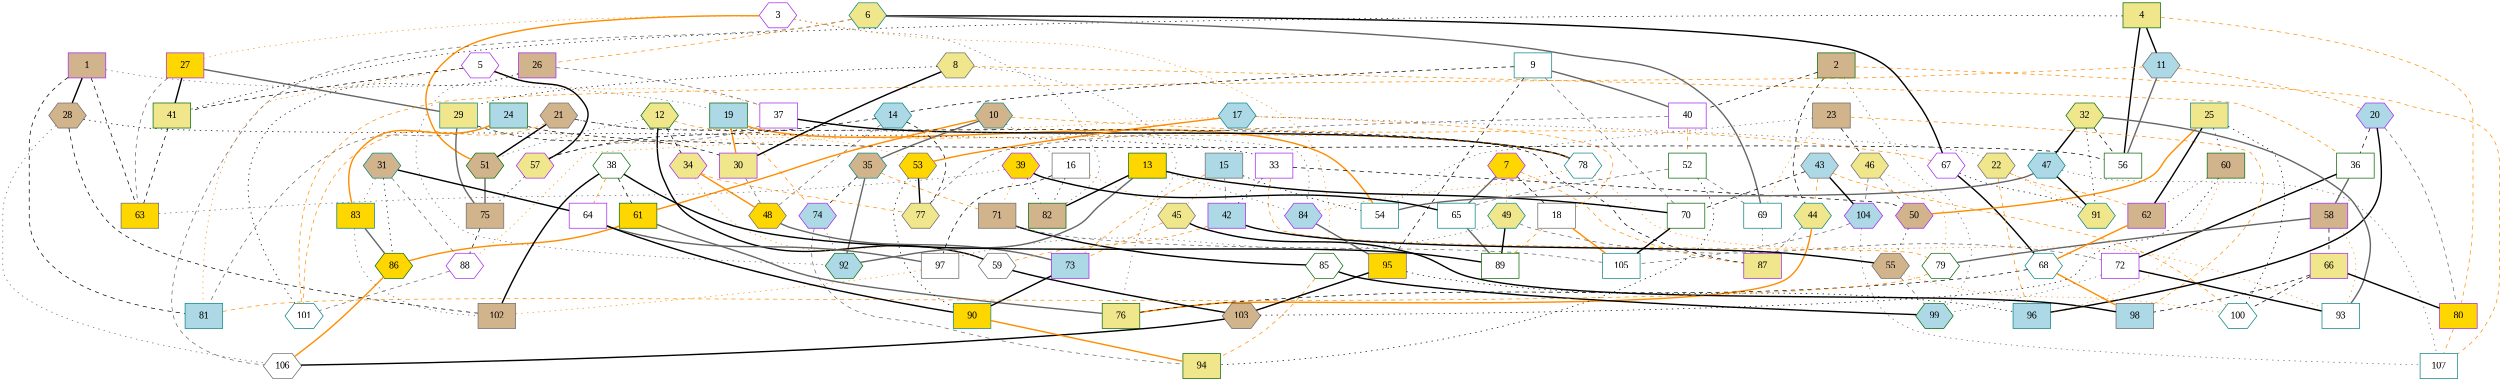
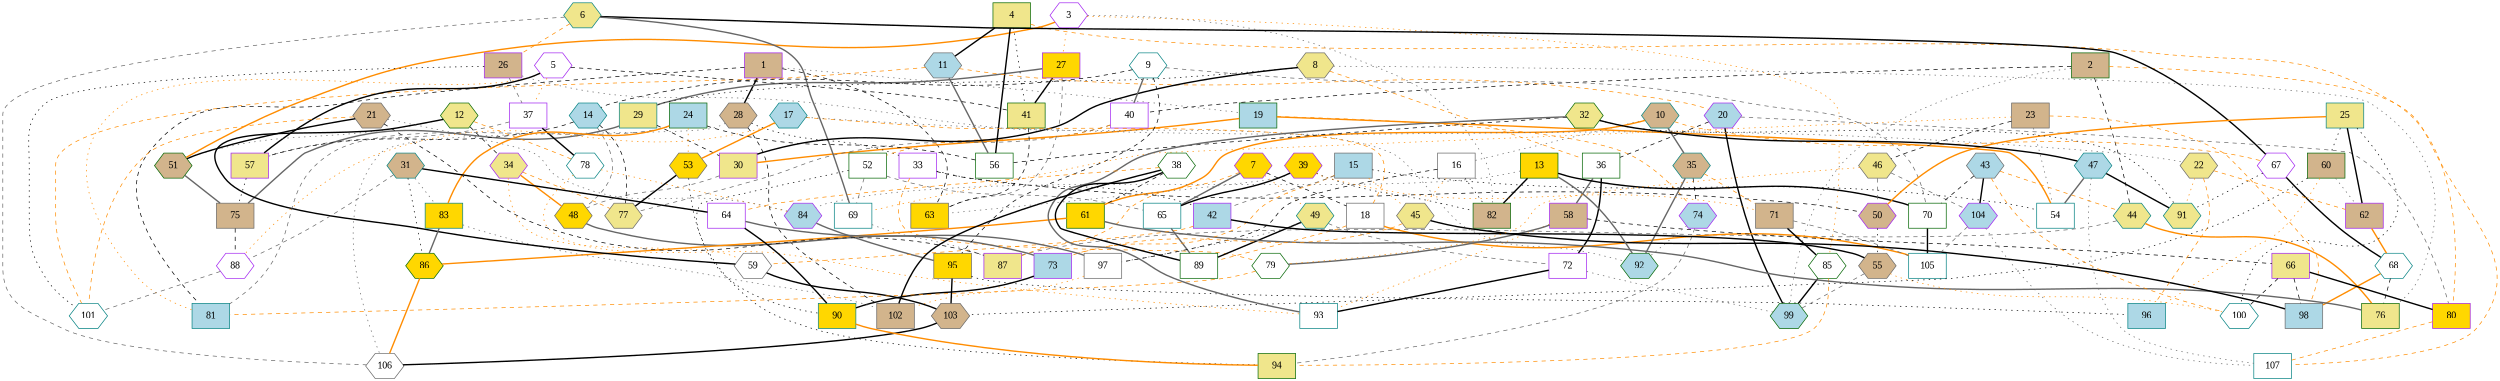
  graph {
    fontname="Liberation Serif"
    node [color=purple fillcolor=white fontname="Liberation Serif" shape=box style=filled]
    edge [color=black fontname="Liberation Serif" style=dashed]
    1 [fillcolor=tan]
    19 [color=darkgreen fillcolor=lightblue]
    28 [color=gray40 fillcolor=tan shape=hexagon]
    63 [color=gray40 fillcolor=gold]
    81 [color=teal fillcolor=lightblue]
    30 [fillcolor=khaki]
    54 [color=teal]
    74 [fillcolor=lightblue shape=hexagon]
    106 [color=gray40 shape=hexagon]
    33
    102 [color=gray40 fillcolor=tan]
    2 [color=darkgreen fillcolor=tan]
    40
    44 [color=teal fillcolor=khaki shape=hexagon]
    99 [color=darkgreen fillcolor=lightblue shape=hexagon]
    107 [color=teal]
    77 [color=gray40 fillcolor=khaki shape=hexagon]
    52 [color=darkgreen]
    87 [fillcolor=khaki]
    76 [color=darkgreen fillcolor=khaki]
    3 [shape=hexagon]
    27 [fillcolor=gold]
    51 [color=darkgreen fillcolor=tan shape=hexagon]
    82 [color=darkgreen fillcolor=tan]
    85 [color=darkgreen shape=hexagon]
    41 [color=darkgreen fillcolor=khaki]
    29 [color=teal fillcolor=khaki]
    75 [color=gray40 fillcolor=tan]
    94 [color=darkgreen fillcolor=khaki]
    4 [color=darkgreen fillcolor=khaki]
    11 [color=gray40 fillcolor=lightblue shape=hexagon]
    56 [color=darkgreen]
    80 [fillcolor=gold]
    20 [fillcolor=lightblue shape=hexagon]
    101 [color=teal shape=hexagon]
    5 [shape=hexagon]
    37
-   57 [fillcolor=khaki shape=hexagon]
+   57 [fillcolor=khaki]
    78 [color=teal shape=hexagon]
    6 [color=teal fillcolor=khaki shape=hexagon]
    26 [fillcolor=tan]
    67 [shape=hexagon]
    69 [color=teal]
    92 [color=darkgreen fillcolor=lightblue shape=hexagon]
    91 [color=teal fillcolor=khaki shape=hexagon]
    68 [color=teal shape=hexagon]
    7 [fillcolor=gold shape=hexagon]
    18 [color=gray40]
    49 [color=teal fillcolor=khaki shape=hexagon]
    65 [color=teal]
    89 [color=darkgreen]
    105 [color=teal]
    97 [color=gray40]
    72
    8 [color=gray40 fillcolor=khaki shape=hexagon]
    36 [color=darkgreen]
    48 [color=gray40 fillcolor=gold shape=hexagon]
    58 [fillcolor=tan]
-   9 [color=teal]
+   9 [color=teal shape=hexagon]
    14 [color=teal fillcolor=lightblue shape=hexagon]
    70 [color=darkgreen]
    95 [color=gray40 fillcolor=gold]
    96 [color=teal fillcolor=lightblue]
    103 [color=gray40 fillcolor=tan shape=hexagon]
    10 [color=teal fillcolor=tan shape=hexagon]
    16 [color=gray40]
    35 [color=teal fillcolor=tan shape=hexagon]
    61 [color=darkgreen fillcolor=gold]
    45 [color=gray40 fillcolor=khaki shape=hexagon]
    71 [color=gray40 fillcolor=tan]
    86 [color=darkgreen fillcolor=gold shape=hexagon]
    12 [color=darkgreen fillcolor=khaki shape=hexagon]
    34 [fillcolor=khaki shape=hexagon]
    59 [color=gray40 shape=hexagon]
    84 [fillcolor=lightblue shape=hexagon]
    93 [color=teal]
    13 [color=darkgreen fillcolor=gold]
    73 [fillcolor=lightblue]
    15 [color=gray40 fillcolor=lightblue]
    42 [fillcolor=lightblue]
    55 [color=gray40 fillcolor=tan shape=hexagon]
    98 [color=gray40 fillcolor=lightblue]
    90 [color=teal fillcolor=gold]
    17 [color=teal fillcolor=lightblue shape=hexagon]
    22 [color=gray40 fillcolor=khaki shape=hexagon]
    53 [color=gray40 fillcolor=gold shape=hexagon]
    88 [shape=hexagon]
    62 [fillcolor=tan]
    21 [color=gray40 fillcolor=tan shape=hexagon]
    23 [color=gray40 fillcolor=tan]
    46 [color=gray40 fillcolor=khaki shape=hexagon]
    50 [fillcolor=tan shape=hexagon]
    79 [color=darkgreen shape=hexagon]
    104 [fillcolor=lightblue shape=hexagon]
    24 [color=darkgreen fillcolor=lightblue]
    83 [color=teal fillcolor=gold]
    25 [color=teal fillcolor=khaki]
    60 [color=darkgreen fillcolor=tan]
    100 [color=teal shape=hexagon]
    31 [color=teal fillcolor=tan shape=hexagon]
    64
    32 [color=darkgreen fillcolor=khaki shape=hexagon]
    47 [color=teal fillcolor=lightblue shape=hexagon]
    66 [fillcolor=khaki]
    38 [color=darkgreen shape=hexagon]
    39 [fillcolor=gold shape=hexagon]
    43 [color=gray40 fillcolor=lightblue shape=hexagon]
    1 -- 19 [color=gray40 style=dotted]
    1 -- 28 [style=bold]
    1 -- 63
    1 -- 81
    19 -- 30 [color=darkorange style=bold]
    19 -- 54 [color=darkorange style=bold]
    19 -- 74 [color=darkorange]
    28 -- 106 [color=gray40 style=dotted]
    28 -- 33 [style=dotted]
    28 -- 102
    30 -- 48 [color=gray40]
    74 -- 94 [color=gray40]
    74 -- 92 [color=gray40 style=dotted]
    33 -- 42 [style=dotted]
    33 -- 50
    33 -- 79 [color=darkorange]
    2 -- 40
    2 -- 44
    2 -- 99 [color=gray40 style=dotted]
    2 -- 107 [color=darkorange]
    40 -- 77 [color=gray40]
    40 -- 52 [color=darkorange]
    44 -- 87 [color=gray40]
    44 -- 76 [color=darkorange style=bold]
    52 -- 94 [style=dotted]
    52 -- 69 [color=gray40]
    52 -- 65 [color=gray40]
    3 -- 27 [color=darkorange style=dotted]
    3 -- 51 [color=darkorange style=bold]
    3 -- 82 [color=gray40 style=dotted]
    3 -- 85 [color=darkorange style=dotted]
    27 -- 63 [color=gray40]
    27 -- 41 [style=bold]
    27 -- 29 [color=gray40 style=bold]
    51 -- 75 [color=gray40 style=bold]
    85 -- 99 [style=bold]
    85 -- 94 [color=darkorange]
    41 -- 63
    29 -- 30
    29 -- 75 [color=gray40 style=bold]
    75 -- 88
    4 -- 41 [style=dotted]
    4 -- 11 [style=bold]
    4 -- 56 [style=bold]
    4 -- 80 [color=darkorange]
    11 -- 56 [color=gray40 style=bold]
    11 -- 20 [color=darkorange]
    11 -- 101 [color=darkorange]
    80 -- 107 [color=darkorange]
    20 -- 80 [color=gray40]
    20 -- 36
-   20 -- 96 [style=bold]
+   20 -- 99 [style=bold]
    5 -- 81 [color=darkorange style=dotted]
    5 -- 41
    5 -- 37 [color=darkorange style=dotted]
    5 -- 57 [style=bold]
    37 -- 57 [color=gray40]
    37 -- 78 [style=bold]
    57 -- 75 [style=dotted]
    78 -- 84 [color=darkorange style=dotted]
    78 -- 93 [color=darkorange style=dotted]
    6 -- 106 [color=gray40]
    6 -- 26 [color=darkorange]
    6 -- 67 [style=bold]
    6 -- 69 [color=gray40 style=bold]
    26 -- 101 [style=dotted]
    26 -- 37 [color=gray40]
    26 -- 92 [color=gray40 style=dotted]
    67 -- 91 [style=dotted]
    67 -- 68 [style=bold]
    69 -- 87 [color=gray40 style=dotted]
    68 -- 76
    68 -- 98 [color=darkorange style=bold]
    7 -- 87 [color=darkorange]
    7 -- 18
    7 -- 49 [color=darkorange style=dotted]
    7 -- 65 [color=gray40 style=bold]
    18 -- 89 [color=darkorange]
    18 -- 105 [color=darkorange style=bold]
    49 -- 89 [style=bold]
    49 -- 97 [color=gray40 style=dotted]
    49 -- 72 [color=gray40]
    65 -- 89 [color=gray40 style=bold]
    97 -- 102 [color=darkorange style=dotted]
    72 -- 99 [color=gray40 style=dotted]
    72 -- 93 [style=bold]
    8 -- 30 [style=bold]
    8 -- 76 [color=gray40 style=dotted]
    8 -- 29 [style=dotted]
    8 -- 36 [color=darkorange]
    36 -- 72 [style=bold]
    36 -- 58 [color=gray40 style=bold]
    48 -- 73 [color=gray40 style=bold]
    58 -- 93 [color=darkorange style=dotted]
    58 -- 79 [color=gray40 style=bold]
    58 -- 66
    9 -- 40 [color=gray40 style=bold]
    9 -- 14
    9 -- 70 [color=gray40]
    9 -- 95
    14 -- 77
    14 -- 57
    14 -- 48 [color=gray40]
    70 -- 105 [style=bold]
    95 -- 96 [style=dotted]
    95 -- 103 [style=bold]
    103 -- 106 [style=bold]
    10 -- 67 [color=darkorange]
    10 -- 16 [color=gray40 style=dotted]
    10 -- 35 [color=gray40 style=bold]
    10 -- 61 [color=darkorange style=bold]
    16 -- 82 [style=dotted]
    16 -- 97
    16 -- 45 [color=darkorange style=dotted]
    35 -- 74
    35 -- 92 [color=gray40 style=bold]
    35 -- 71 [color=darkorange]
    61 -- 76 [color=gray40 style=bold]
    61 -- 86 [color=darkorange style=bold]
    45 -- 73 [color=darkorange]
    45 -- 98 [style=bold]
    71 -- 85 [style=bold]
    71 -- 105 [color=gray40]
    86 -- 106 [color=darkorange style=bold]
    12 -- 51 [color=gray40 style=dotted]
    12 -- 78 [color=darkorange]
    12 -- 34
    12 -- 59 [style=bold]
    34 -- 77 [color=darkorange]
    34 -- 48 [color=darkorange style=bold]
    34 -- 59 [color=darkorange style=dotted]
    59 -- 103 [style=bold]
    84 -- 95 [color=gray40 style=bold]
    13 -- 82 [style=bold]
    13 -- 92 [color=gray40 style=bold]
    13 -- 70 [style=bold]
    13 -- 84 [color=gray40 style=dotted]
    73 -- 90 [style=bold]
    15 -- 54 [style=dotted]
    15 -- 45 [color=darkorange style=dotted]
    15 -- 73 [color=darkorange]
    15 -- 42 [color=gray40]
    42 -- 59 [color=darkorange]
    42 -- 55 [style=bold]
    55 -- 99 [color=gray40]
    55 -- 100 [color=darkorange style=dotted]
    90 -- 94 [color=darkorange style=bold]
    17 -- 18 [color=darkorange]
    17 -- 22 [color=gray40 style=dotted]
    17 -- 53 [color=darkorange style=bold]
    17 -- 88 [color=darkorange style=dotted]
    22 -- 91 [color=darkorange style=dotted]
    22 -- 96 [color=darkorange]
    22 -- 62 [color=darkorange]
    53 -- 77 [style=bold]
    53 -- 90 [style=dotted]
    88 -- 101 [color=gray40]
    62 -- 68 [color=darkorange style=bold]
    21 -- 87
    21 -- 51 [style=bold]
    21 -- 101 [color=darkorange]
    21 -- 84 [color=gray40 style=dotted]
    23 -- 54 [color=gray40 style=dotted]
    23 -- 69 [color=darkorange style=dotted]
    23 -- 98 [color=darkorange]
    23 -- 46
    46 -- 50 [color=gray40]
    46 -- 79 [color=darkorange style=dotted]
    46 -- 104 [color=gray40]
    50 -- 55 [style=dotted]
    79 -- 81 [color=darkorange]
    104 -- 107 [color=gray40 style=dotted]
    104 -- 105 [color=gray40]
    24 -- 81 [color=gray40]
    24 -- 56
    24 -- 53 [color=darkorange style=dotted]
    24 -- 83 [color=darkorange style=bold]
    83 -- 102 [color=gray40 style=dotted]
    83 -- 86 [color=gray40 style=bold]
    25 -- 62 [style=bold]
    25 -- 50 [color=darkorange style=bold]
    25 -- 60 [style=dotted]
    25 -- 100 [style=dotted]
    60 -- 96 [color=darkorange style=dotted]
    60 -- 103 [style=dotted]
    60 -- 62 [color=gray40 style=dotted]
    31 -- 86 [style=dotted]
    31 -- 88 [color=gray40]
    31 -- 83 [color=gray40 style=dotted]
    31 -- 64 [style=bold]
    64 -- 97 [color=gray40 style=bold]
    64 -- 90 [style=bold]
    32 -- 56
    32 -- 91 [style=dotted]
    32 -- 93 [color=gray40 style=bold]
    32 -- 47 [style=bold]
    47 -- 54 [color=gray40 style=bold]
    47 -- 107 [color=gray40 style=dotted]
    47 -- 91 [style=bold]
    66 -- 80 [style=bold]
    66 -- 98
    66 -- 100
    38 -- 102 [style=bold]
    38 -- 89 [style=bold]
    38 -- 61
    38 -- 64 [color=darkorange]
    39 -- 63 [color=gray40 style=dotted]
    39 -- 82 [style=dotted]
    39 -- 65 [style=bold]
    39 -- 71 [color=darkorange style=dotted]
    43 -- 44 [color=darkorange]
    43 -- 70
    43 -- 104 [style=bold]
    43 -- 100 [color=darkorange]
  }
